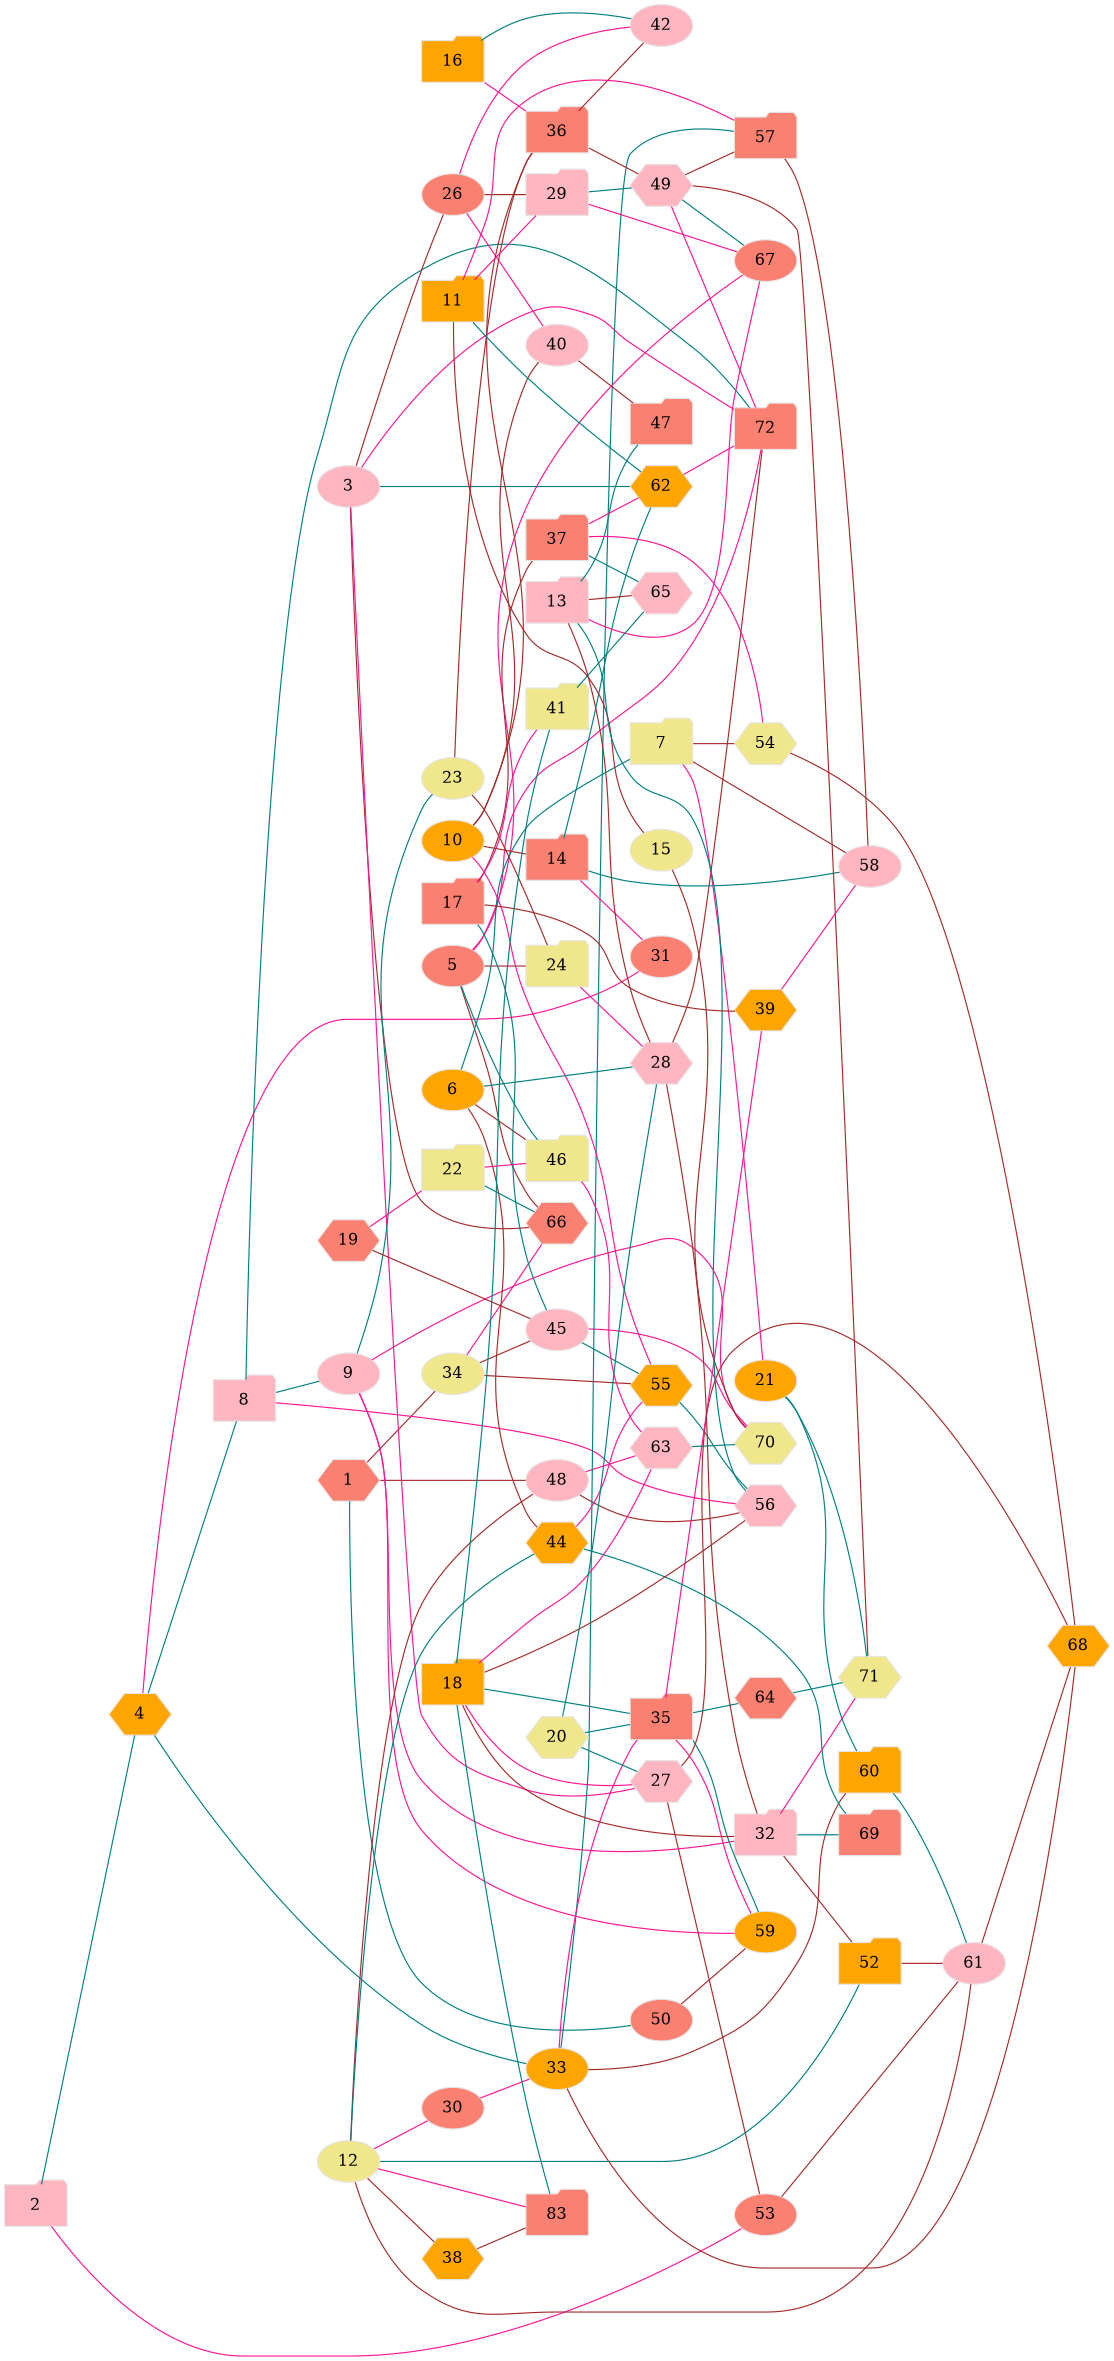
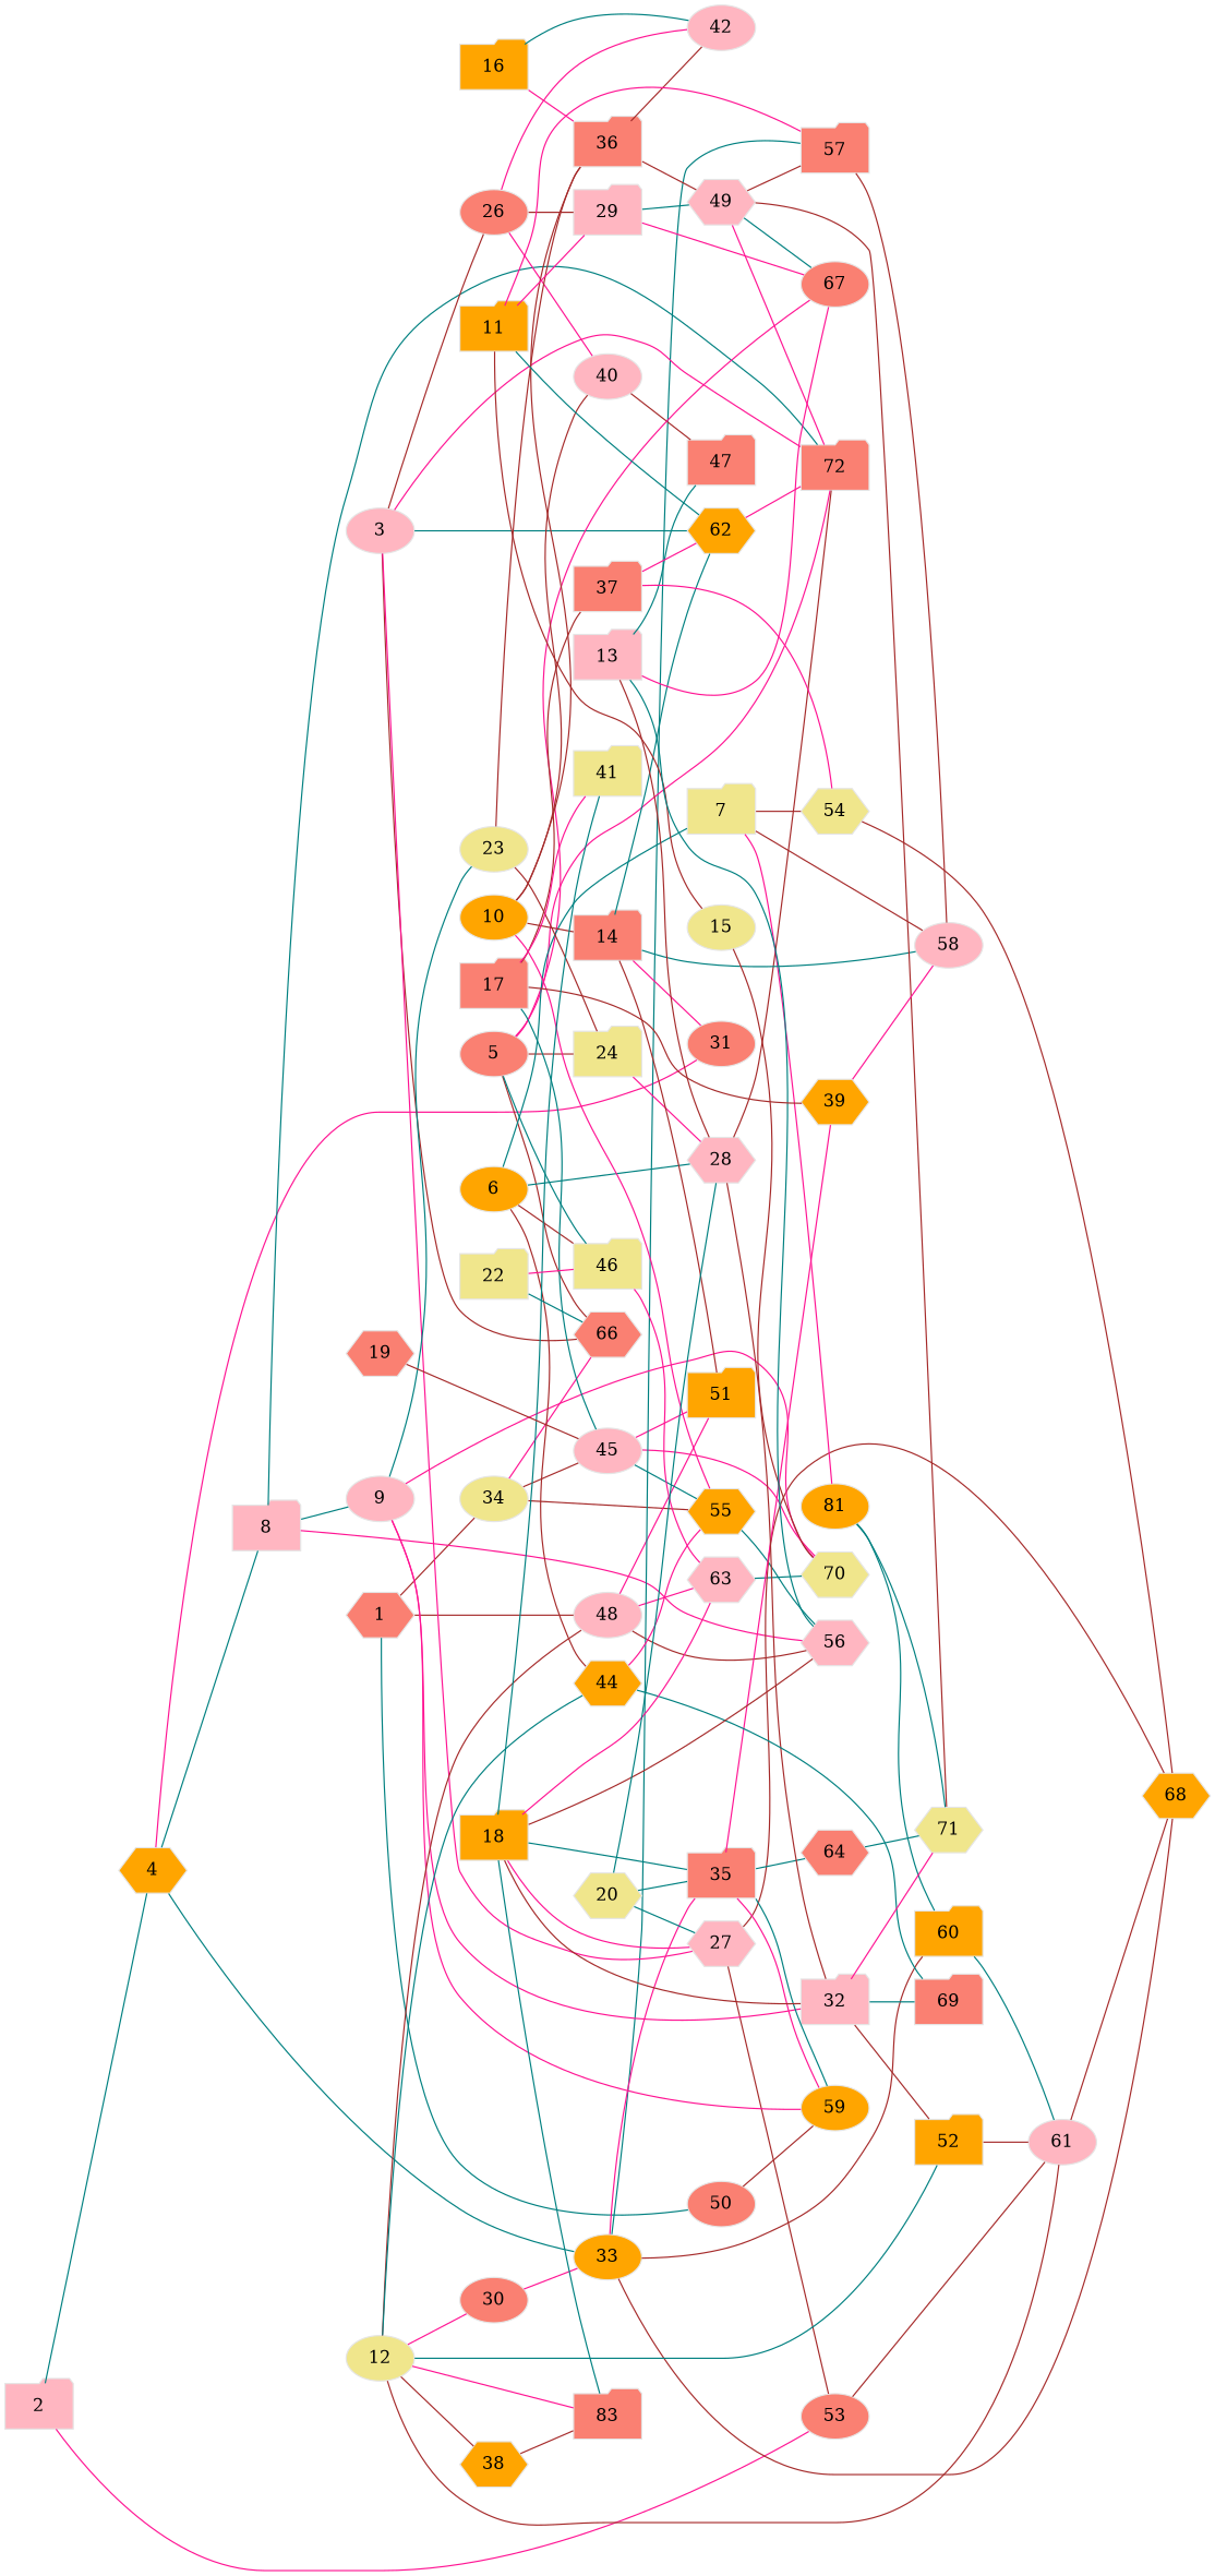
  graph {
    rankdir=LR
    node [color=gray90 fillcolor=salmon shape=folder style=filled]
    edge [color=brown]
    1 [shape=hexagon]
    34 [fillcolor=khaki shape=ellipse]
    48 [fillcolor=lightpink shape=ellipse]
    50 [shape=ellipse]
    66 [shape=hexagon]
    55 [fillcolor=orange shape=hexagon]
    45 [fillcolor=lightpink shape=ellipse]
    56 [fillcolor=lightpink shape=hexagon]
+   51 [fillcolor=orange]
    63 [fillcolor=lightpink shape=hexagon]
    59 [fillcolor=orange shape=ellipse]
    2 [fillcolor=lightpink]
    4 [fillcolor=orange shape=hexagon]
    53 [shape=ellipse]
    8 [fillcolor=lightpink]
    31 [shape=ellipse]
    33 [fillcolor=orange shape=ellipse]
    61 [fillcolor=lightpink shape=ellipse]
    3 [fillcolor=lightpink shape=ellipse]
    26 [shape=ellipse]
    27 [fillcolor=lightpink shape=hexagon]
    62 [fillcolor=orange shape=hexagon]
    72
    40 [fillcolor=lightpink shape=ellipse]
    29 [fillcolor=lightpink]
    42 [fillcolor=lightpink shape=ellipse]
    68 [fillcolor=orange shape=hexagon]
    9 [fillcolor=lightpink shape=ellipse]
    57
    35
    60 [fillcolor=orange]
    5 [shape=ellipse]
    24 [fillcolor=khaki]
    46 [fillcolor=khaki]
    67 [shape=ellipse]
    28 [fillcolor=lightpink shape=hexagon]
    6 [fillcolor=orange shape=ellipse]
    7 [fillcolor=khaki]
    44 [fillcolor=orange shape=hexagon]
-   21 [fillcolor=orange shape=ellipse]
+   21 [fillcolor=orange shape=ellipse label=81]
    54 [fillcolor=khaki shape=hexagon]
    58 [fillcolor=lightpink shape=ellipse]
    32 [fillcolor=lightpink]
    69
    71 [fillcolor=khaki shape=hexagon]
    23 [fillcolor=khaki shape=ellipse]
    70 [fillcolor=khaki shape=hexagon]
    36
    52 [fillcolor=orange]
    10 [fillcolor=orange shape=ellipse]
    14
    49 [fillcolor=lightpink shape=hexagon]
    47
    11 [fillcolor=orange]
    15 [fillcolor=khaki shape=ellipse]
    12 [fillcolor=khaki shape=ellipse]
    30 [shape=ellipse]
    38 [fillcolor=orange shape=hexagon]
    n59 [label=83]
    13 [fillcolor=lightpink]
-   65 [fillcolor=lightpink shape=hexagon]
    16 [fillcolor=orange]
    17
    37
    39 [fillcolor=orange shape=hexagon]
    41 [fillcolor=khaki]
    18 [fillcolor=orange]
    64 [shape=hexagon]
    19 [shape=hexagon]
    22 [fillcolor=khaki]
    20 [fillcolor=khaki shape=hexagon]
    1 -- 34
    1 -- 48
    1 -- 50 [color=teal]
    34 -- 66 [color=deeppink]
    34 -- 55
    34 -- 45
    48 -- 56
+   48 -- 51 [color=deeppink]
    48 -- 63 [color=deeppink]
    50 -- 59
    55 -- 56 [color=teal]
    45 -- 55 [color=teal]
+   45 -- 51 [color=deeppink]
    45 -- 70 [color=deeppink]
    63 -- 70 [color=teal]
    2 -- 4 [color=teal]
    2 -- 53 [color=deeppink]
    4 -- 8 [color=teal]
    4 -- 31 [color=deeppink]
    4 -- 33 [color=teal]
    53 -- 61
    8 -- 56 [color=deeppink]
    8 -- 72 [color=teal]
    8 -- 9 [color=teal]
    33 -- 68
    33 -- 57 [color=teal]
    33 -- 35 [color=deeppink]
    33 -- 60
    61 -- 68
    3 -- 66
    3 -- 26
    3 -- 27 [color=deeppink]
    3 -- 62 [color=teal]
    3 -- 72 [color=deeppink]
    26 -- 40 [color=deeppink]
    26 -- 29
    26 -- 42 [color=deeppink]
    27 -- 53
    27 -- 68
    62 -- 72 [color=deeppink]
    40 -- 47
    29 -- 67 [color=deeppink]
    29 -- 49 [color=teal]
    9 -- 59 [color=deeppink]
    9 -- 32 [color=deeppink]
    9 -- 23 [color=teal]
    9 -- 70 [color=deeppink]
    57 -- 58
    35 -- 59 [color=deeppink]
    35 -- 59 [color=teal]
    35 -- 39 [color=deeppink]
    35 -- 64 [color=teal]
    60 -- 61 [color=teal]
    5 -- 66
    5 -- 72 [color=deeppink]
    5 -- 24
    5 -- 46 [color=teal]
    5 -- 67 [color=deeppink]
    24 -- 28 [color=deeppink]
    46 -- 63 [color=deeppink]
    28 -- 72
    28 -- 32
    6 -- 46
    6 -- 28 [color=teal]
    6 -- 7 [color=teal]
    6 -- 44
    7 -- 21 [color=deeppink]
    7 -- 54
    7 -- 58
    44 -- 55 [color=deeppink]
    44 -- 69 [color=teal]
    21 -- 60 [color=teal]
    21 -- 71 [color=teal]
    54 -- 68
    32 -- 69 [color=teal]
    32 -- 71 [color=deeppink]
    32 -- 52
    23 -- 24
    23 -- 36
    36 -- 42
    36 -- 49
    52 -- 61
    10 -- 55 [color=deeppink]
    10 -- 40
    10 -- 36
    10 -- 14
+   14 -- 51
    14 -- 31 [color=deeppink]
    14 -- 62 [color=teal]
    14 -- 58 [color=teal]
    49 -- 72 [color=deeppink]
    49 -- 57
    49 -- 67 [color=teal]
    49 -- 71
    11 -- 62 [color=teal]
    11 -- 29 [color=deeppink]
    11 -- 57 [color=deeppink]
    11 -- 15
    15 -- 70
    12 -- 48
    12 -- 61
    12 -- 44 [color=teal]
    12 -- 52 [color=teal]
    12 -- 30 [color=deeppink]
    12 -- 38
    12 -- n59 [color=deeppink]
    30 -- 33 [color=deeppink]
    38 -- n59
    13 -- 56 [color=teal]
    13 -- 67 [color=deeppink]
    13 -- 28
    13 -- 47 [color=teal]
-   13 -- 65
    16 -- 42 [color=teal]
    16 -- 36 [color=deeppink]
    17 -- 45 [color=teal]
    17 -- 37
    17 -- 39
    17 -- 41 [color=deeppink]
    37 -- 62 [color=deeppink]
    37 -- 54 [color=deeppink]
-   37 -- 65 [color=teal]
    39 -- 58 [color=deeppink]
-   41 -- 65 [color=teal]
    18 -- 56
    18 -- 63 [color=deeppink]
    18 -- 27 [color=deeppink]
    18 -- 35 [color=teal]
    18 -- 32
    18 -- n59 [color=teal]
    18 -- 41 [color=teal]
    64 -- 71 [color=teal]
    19 -- 45
-   19 -- 22 [color=deeppink]
    22 -- 66 [color=teal]
    22 -- 46 [color=deeppink]
    20 -- 27 [color=teal]
    20 -- 35 [color=teal]
    20 -- 28 [color=teal]
  }
